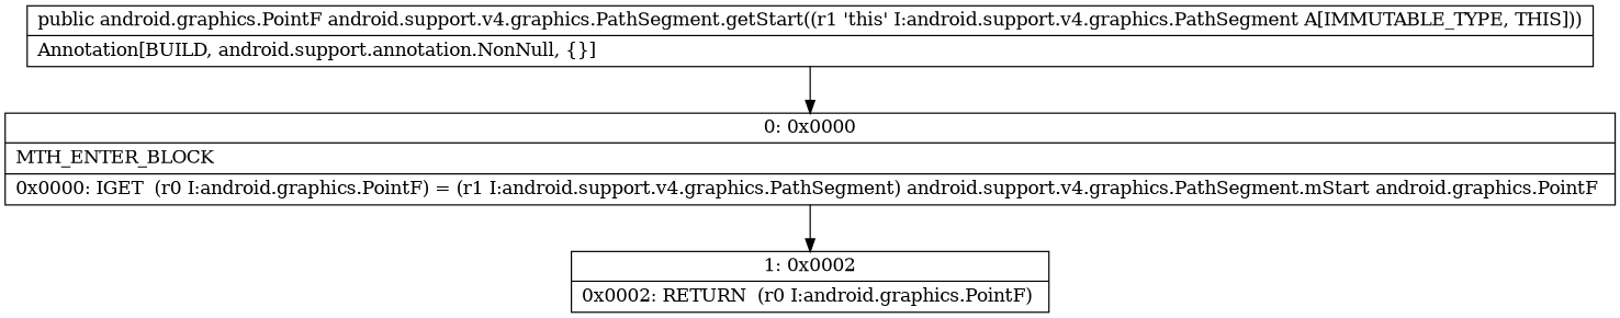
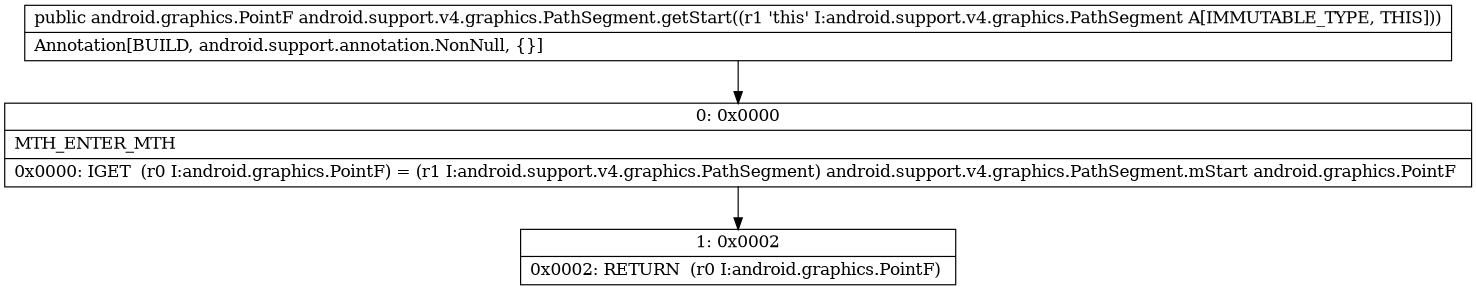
  digraph {
    node [shape=record]
-   n1 [label="{0\:\ 0x0000|MTH_ENTER_BLOCK\l|0x0000: IGET  (r0 I:android.graphics.PointF) = (r1 I:android.support.v4.graphics.PathSegment) android.support.v4.graphics.PathSegment.mStart android.graphics.PointF \l}"]
+   n1 [label="{0\:\ 0x0000|MTH_ENTER_MTH\l|0x0000: IGET  (r0 I:android.graphics.PointF) = (r1 I:android.support.v4.graphics.PathSegment) android.support.v4.graphics.PathSegment.mStart android.graphics.PointF \l}"]
    n2 [label="{1\:\ 0x0002|0x0002: RETURN  (r0 I:android.graphics.PointF) \l}"]
    n3 [label="{public android.graphics.PointF android.support.v4.graphics.PathSegment.getStart((r1 'this' I:android.support.v4.graphics.PathSegment A[IMMUTABLE_TYPE, THIS]))  | Annotation[BUILD, android.support.annotation.NonNull, \{\}]\l}"]
    n1 -> n2
    n3 -> n1
  }
